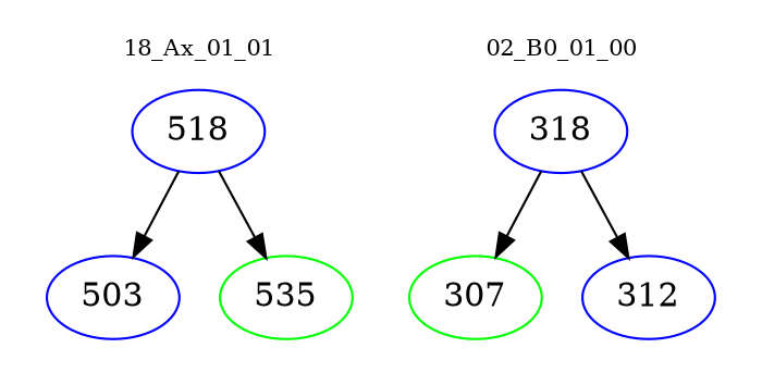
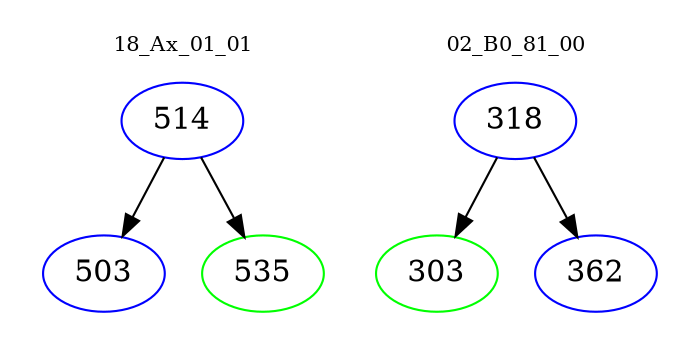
  digraph {
    node [color=blue]
    edge [color=black]
-   n1 [label=518]
+   n1 [label=514]
    n2 [label=503]
    n3 [color=green label=535]
    n4 [label=318]
-   n5 [color=green label=307]
-   n6 [label=312]
+   n5 [color=green label=303]
+   n6 [label=362]
    subgraph cluster_1 {
      color=white
      fontsize=10
      label="18_Ax_01_01"
      n1
      n2
      n3
    }
    subgraph cluster_2 {
      color=white
      fontsize=10
-     label="02_B0_01_00"
+     label="02_B0_81_00"
      n4
      n5
      n6
    }
    n1 -> n2
    n1 -> n3
    n4 -> n5
    n4 -> n6
  }
